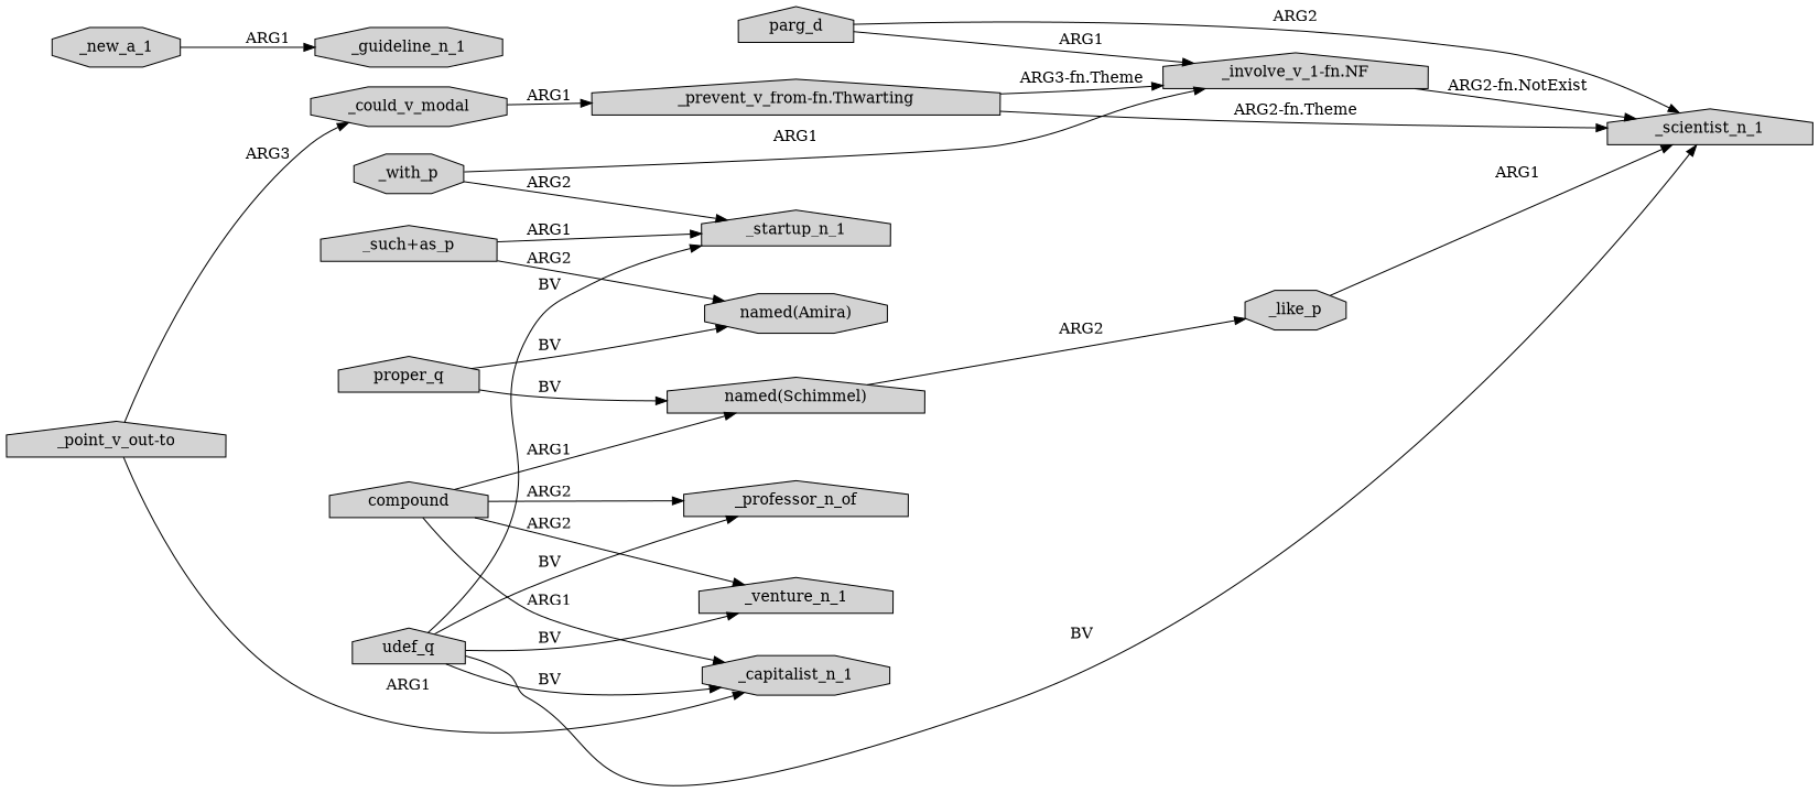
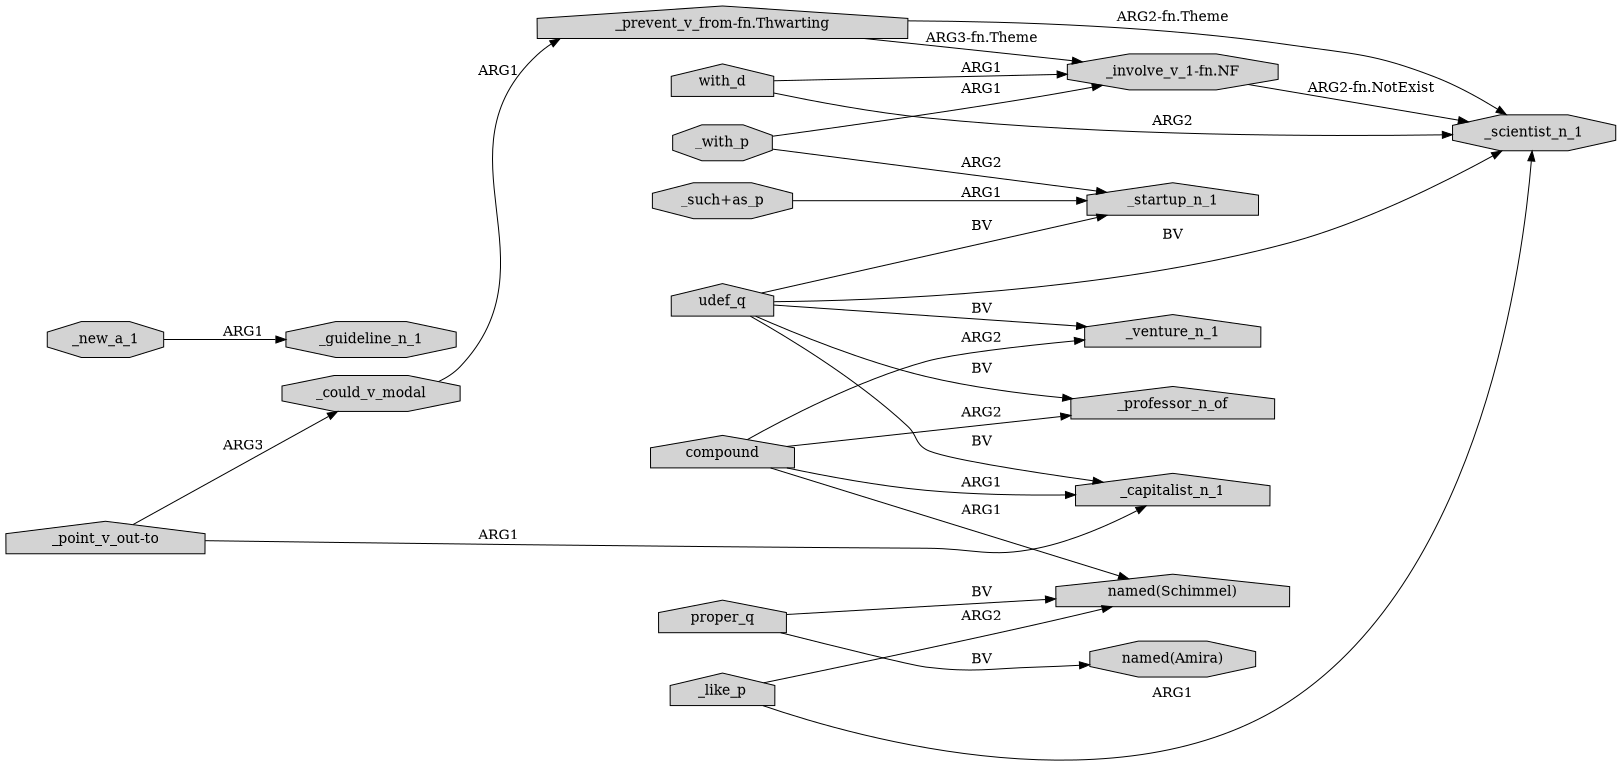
  digraph {
    rankdir=LR
    node [shape=house style=filled]
    _could_v_modal [shape=octagon]
    "_prevent_v_from-fn.Thwarting"
    "_point_v_out-to"
-   _capitalist_n_1 [shape=octagon]
-   _scientist_n_1
-   "_involve_v_1-fn.NF"
+   _capitalist_n_1
+   _scientist_n_1 [shape=octagon]
+   "_involve_v_1-fn.NF" [shape=octagon]
    compound
    _venture_n_1
    "named(Schimmel)"
    _professor_n_of
-   _like_p [shape=octagon]
+   _like_p
    "named(Amira)" [shape=octagon]
-   "_such+as_p"
+   "_such+as_p" [shape=octagon]
    _startup_n_1
-   parg_d
+   parg_d [label=with_d]
    udef_q
    _guideline_n_1 [shape=octagon]
    _with_p [shape=octagon]
    proper_q
    _new_a_1 [shape=octagon]
    _could_v_modal -> "_prevent_v_from-fn.Thwarting" [label=ARG1]
    "_prevent_v_from-fn.Thwarting" -> _scientist_n_1 [label="ARG2-fn.Theme"]
    "_prevent_v_from-fn.Thwarting" -> "_involve_v_1-fn.NF" [label="ARG3-fn.Theme"]
    "_point_v_out-to" -> _could_v_modal [label=ARG3]
    "_point_v_out-to" -> _capitalist_n_1 [label=ARG1]
    "_involve_v_1-fn.NF" -> _scientist_n_1 [label="ARG2-fn.NotExist"]
    compound -> _capitalist_n_1 [label=ARG1]
    compound -> _venture_n_1 [label=ARG2]
    compound -> "named(Schimmel)" [label=ARG1]
    compound -> _professor_n_of [label=ARG2]
    _like_p -> _scientist_n_1 [label=ARG1]
-   "named(Schimmel)" -> _like_p [label=ARG2]
-   "_such+as_p" -> "named(Amira)" [label=ARG2]
+   _like_p -> "named(Schimmel)" [label=ARG2]
    "_such+as_p" -> _startup_n_1 [label=ARG1]
    parg_d -> _scientist_n_1 [label=ARG2]
    parg_d -> "_involve_v_1-fn.NF" [label=ARG1]
    udef_q -> _capitalist_n_1 [label=BV]
    udef_q -> _scientist_n_1 [label=BV]
    udef_q -> _venture_n_1 [label=BV]
    udef_q -> _professor_n_of [label=BV]
    udef_q -> _startup_n_1 [label=BV]
    _with_p -> "_involve_v_1-fn.NF" [label=ARG1]
    _with_p -> _startup_n_1 [label=ARG2]
    proper_q -> "named(Schimmel)" [label=BV]
    proper_q -> "named(Amira)" [label=BV]
    _new_a_1 -> _guideline_n_1 [label=ARG1]
  }
